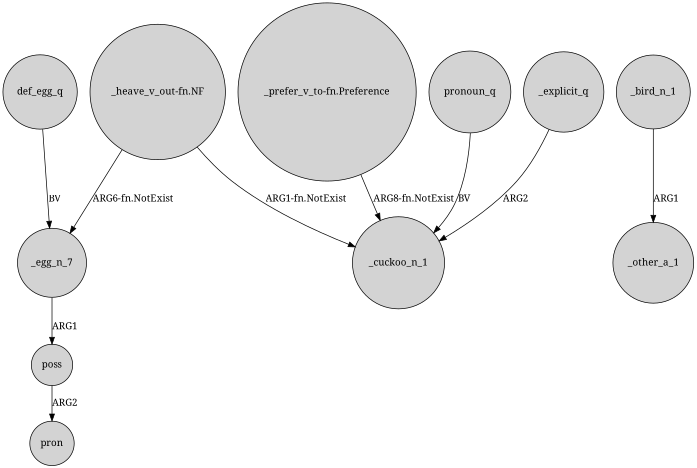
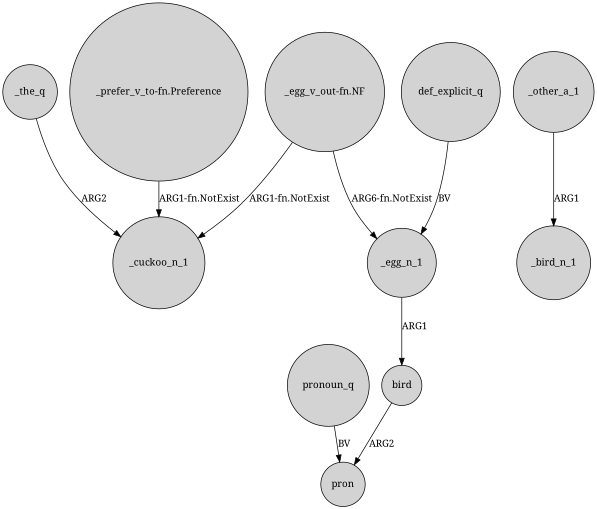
  digraph {
    fontname="Noto Serif"
    node [fontname="Noto Serif" shape=circle style=filled]
    edge [fontname="Noto Serif"]
-   poss
+   poss [label=bird]
    pron
-   _egg_n_1 [label=_egg_n_7]
-   "_heave_v_out-fn.NF"
+   _egg_n_1
+   "_heave_v_out-fn.NF" [label="_egg_v_out-fn.NF"]
    _cuckoo_n_1
-   def_explicit_q [label=def_egg_q]
+   def_explicit_q
    _other_a_1
    _bird_n_1
-   _the_q [label=_explicit_q]
+   _the_q
    "_prefer_v_to-fn.Preference"
    pronoun_q
    poss -> pron [label=ARG2]
    _egg_n_1 -> poss [label=ARG1]
    "_heave_v_out-fn.NF" -> _egg_n_1 [label="ARG6-fn.NotExist"]
    "_heave_v_out-fn.NF" -> _cuckoo_n_1 [label="ARG1-fn.NotExist"]
    def_explicit_q -> _egg_n_1 [label=BV]
-   _bird_n_1 -> _other_a_1 [label=ARG1]
+   _other_a_1 -> _bird_n_1 [label=ARG1]
    _the_q -> _cuckoo_n_1 [label=ARG2]
-   "_prefer_v_to-fn.Preference" -> _cuckoo_n_1 [label="ARG8-fn.NotExist"]
-   pronoun_q -> _cuckoo_n_1 [label=BV]
+   "_prefer_v_to-fn.Preference" -> _cuckoo_n_1 [label="ARG1-fn.NotExist"]
+   pronoun_q -> pron [label=BV]
  }
